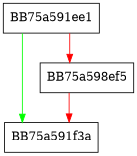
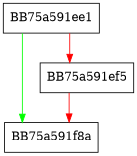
  digraph {
    splines=ortho
    node [shape=box]
    edge [color=red]
    n1 [label=BB75a591ee1]
-   BB75a591f3a
-   BB75a591ef5 [label=BB75a598ef5]
+   BB75a591f3a [label=BB75a591f8a]
+   BB75a591ef5
    n1 -> BB75a591f3a [color=green]
    n1 -> BB75a591ef5
    BB75a591ef5 -> BB75a591f3a
  }
